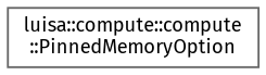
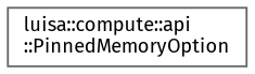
  digraph {
    rankdir=LR
    fontname="Fira Sans"
-   n1 [color=grey40 fillcolor=white fontname="Fira Sans" fontsize=10 height=0.2 label="luisa::compute::compute\l::PinnedMemoryOption" shape=box style=filled width=0.4]
+   n1 [color=grey40 fillcolor=white fontname="Fira Sans" fontsize=10 height=0.2 label="luisa::compute::api\l::PinnedMemoryOption" shape=box style=filled width=0.4]
  }
